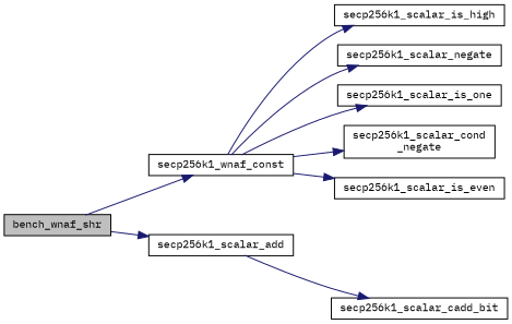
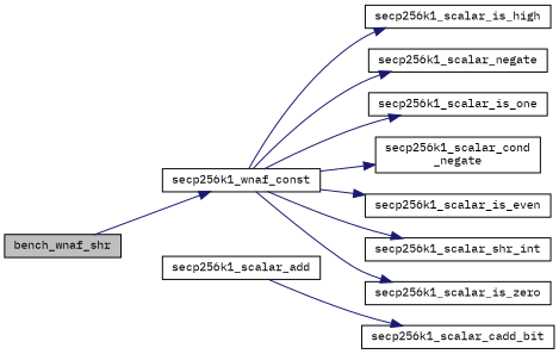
  digraph {
    fontname="IBM Plex Mono"
    rankdir=LR
    node [color=black fillcolor=white fontname="IBM Plex Mono" fontsize=10 shape=record style=filled]
    edge [color=midnightblue fontname="IBM Plex Mono" fontsize=10 labelfontname=Helvetica labelfontsize=10 style=solid]
    n1 [fillcolor=grey75 fontcolor=black height=0.2 label=bench_wnaf_shr width=0.4]
    n2 [height=0.2 label=secp256k1_wnaf_const width=0.4]
    n3 [height=0.2 label=secp256k1_scalar_add width=0.4]
    n4 [height=0.2 label=secp256k1_scalar_is_high width=0.4]
    n5 [height=0.2 label=secp256k1_scalar_negate width=0.4]
    n6 [height=0.2 label=secp256k1_scalar_is_one width=0.4]
    n7 [height=0.2 label="secp256k1_scalar_cond\l_negate" width=0.4]
    n8 [height=0.2 label=secp256k1_scalar_is_even width=0.4]
+   n9 [height=0.2 label=secp256k1_scalar_shr_int width=0.4]
+   n10 [height=0.2 label=secp256k1_scalar_is_zero width=0.4]
    n11 [height=0.2 label=secp256k1_scalar_cadd_bit width=0.4]
    n1 -> n2
-   n1 -> n3
    n2 -> n4
    n2 -> n5
    n2 -> n6
    n2 -> n7
    n2 -> n8
+   n2 -> n9
+   n2 -> n10
    n3 -> n11
  }
